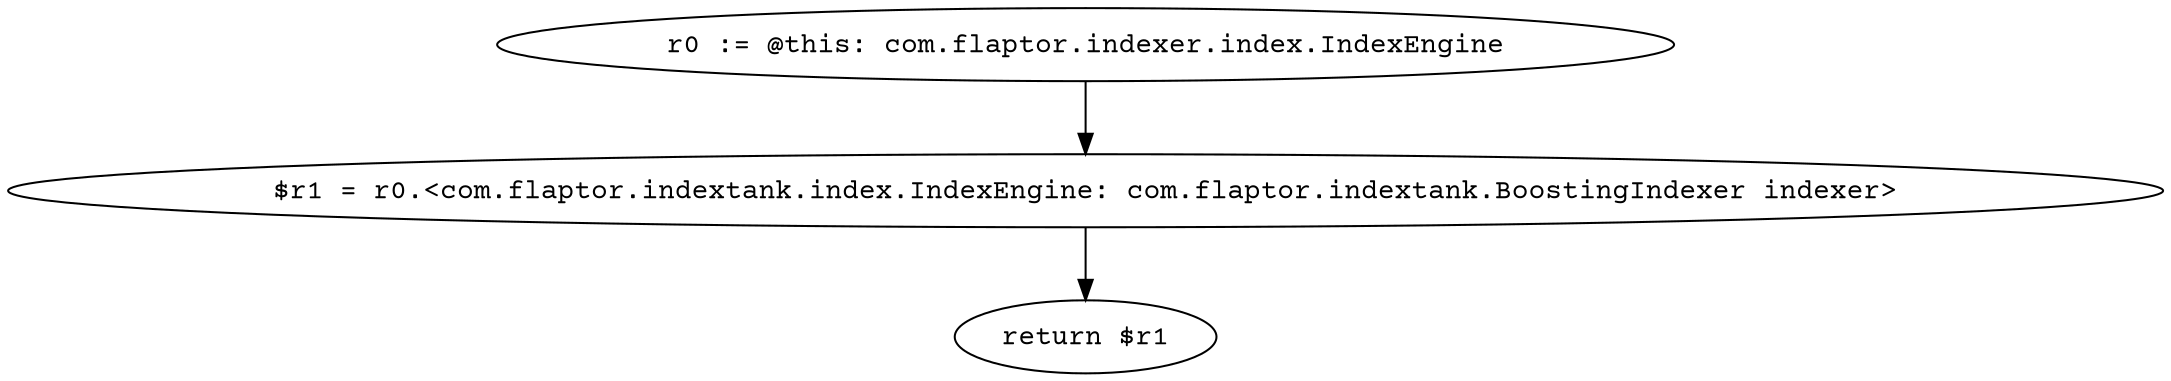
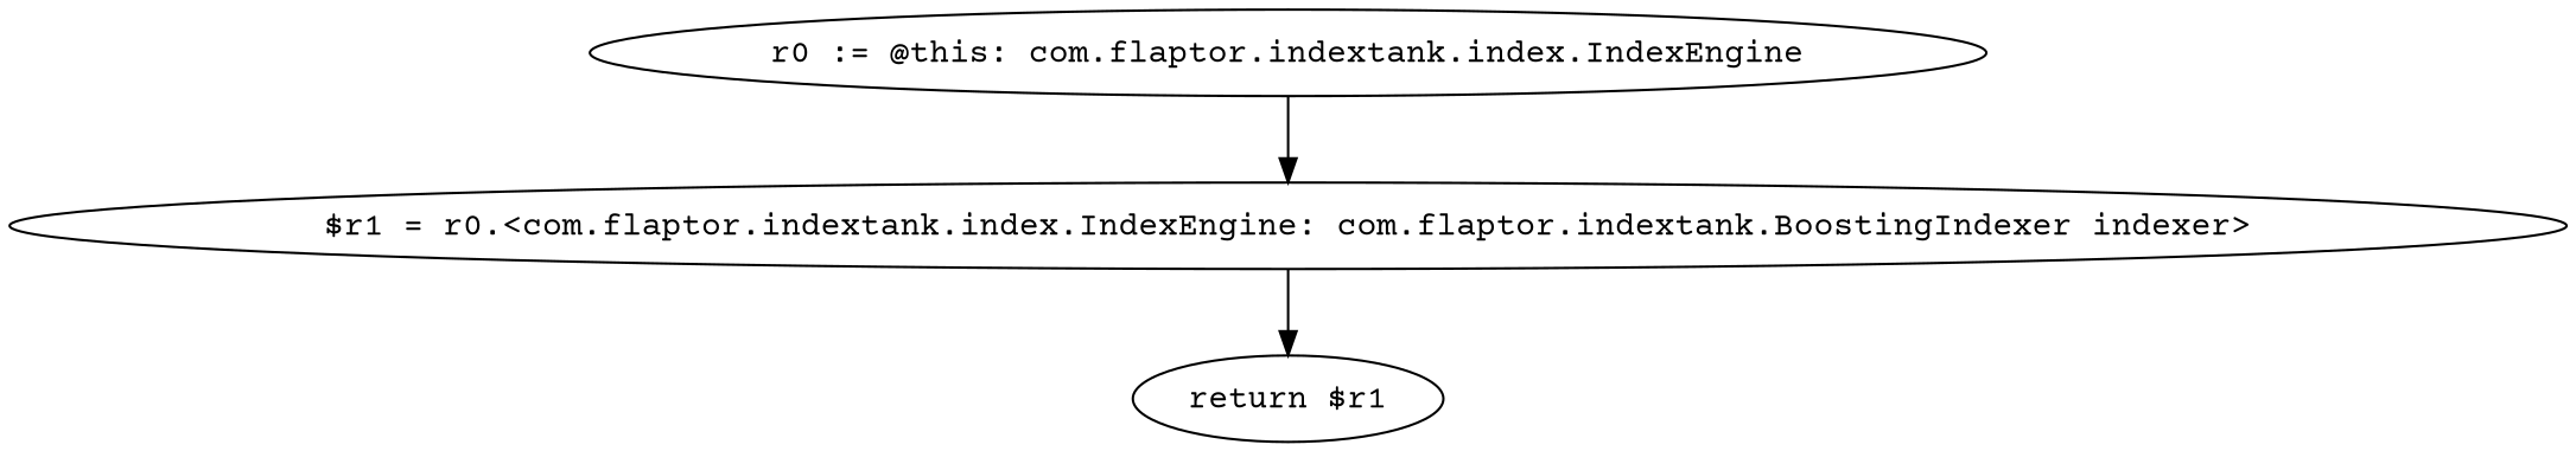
  digraph {
    fontname="Courier Prime"
    node [fontname="Courier Prime"]
    edge [fontname="Courier Prime"]
-   "r0 := @this: com.flaptor.indextank.index.IndexEngine" [label="r0 := @this: com.flaptor.indexer.index.IndexEngine"]
+   "r0 := @this: com.flaptor.indextank.index.IndexEngine"
    "$r1 = r0.<com.flaptor.indextank.index.IndexEngine: com.flaptor.indextank.BoostingIndexer indexer>"
    "return $r1"
    "r0 := @this: com.flaptor.indextank.index.IndexEngine" -> "$r1 = r0.<com.flaptor.indextank.index.IndexEngine: com.flaptor.indextank.BoostingIndexer indexer>"
    "$r1 = r0.<com.flaptor.indextank.index.IndexEngine: com.flaptor.indextank.BoostingIndexer indexer>" -> "return $r1"
  }
